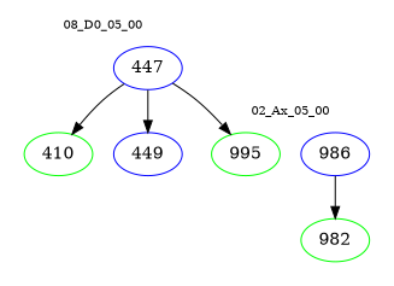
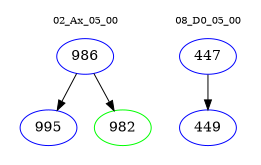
  digraph {
    node [color=blue]
    edge [color=black]
    n1 [label=986]
-   n2 [color=green label=995]
+   n2 [label=995]
    n3 [color=green label=982]
    n4 [label=447]
-   n5 [color=green label=410]
    n6 [label=449]
    subgraph cluster_1 {
      color=white
      fontsize=10
      label="02_Ax_05_00"
      n1
      n2
      n3
    }
    subgraph cluster_2 {
      color=white
      fontsize=10
      label="08_D0_05_00"
      n4
-     n5
      n6
    }
-   n4 -> n2
+   n1 -> n2
    n1 -> n3
-   n4 -> n5
    n4 -> n6
  }
